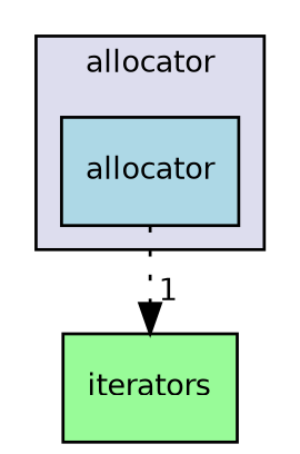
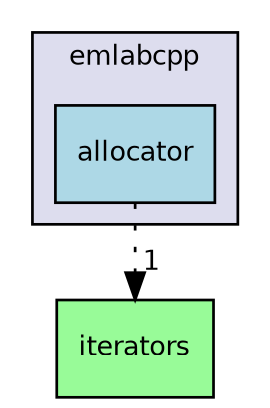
  digraph {
    compound=true
    node [fontname=Helvetica fontsize=10 shape=box style=filled]
    n1 [fillcolor=lightblue label=allocator pencolor=black]
    n2 [label=iterators fillcolor=palegreen]
    subgraph cluster_1 {
      bgcolor="#ddddee"
      fontname=Helvetica
      fontsize=10
-     label=allocator
+     label=emlabcpp
      pencolor=black
      n1
    }
    n1 -> n2 [headlabel=1 labeldistance=1.5 labelfontname=Helvetica labelfontsize=10 style=dotted]
  }
